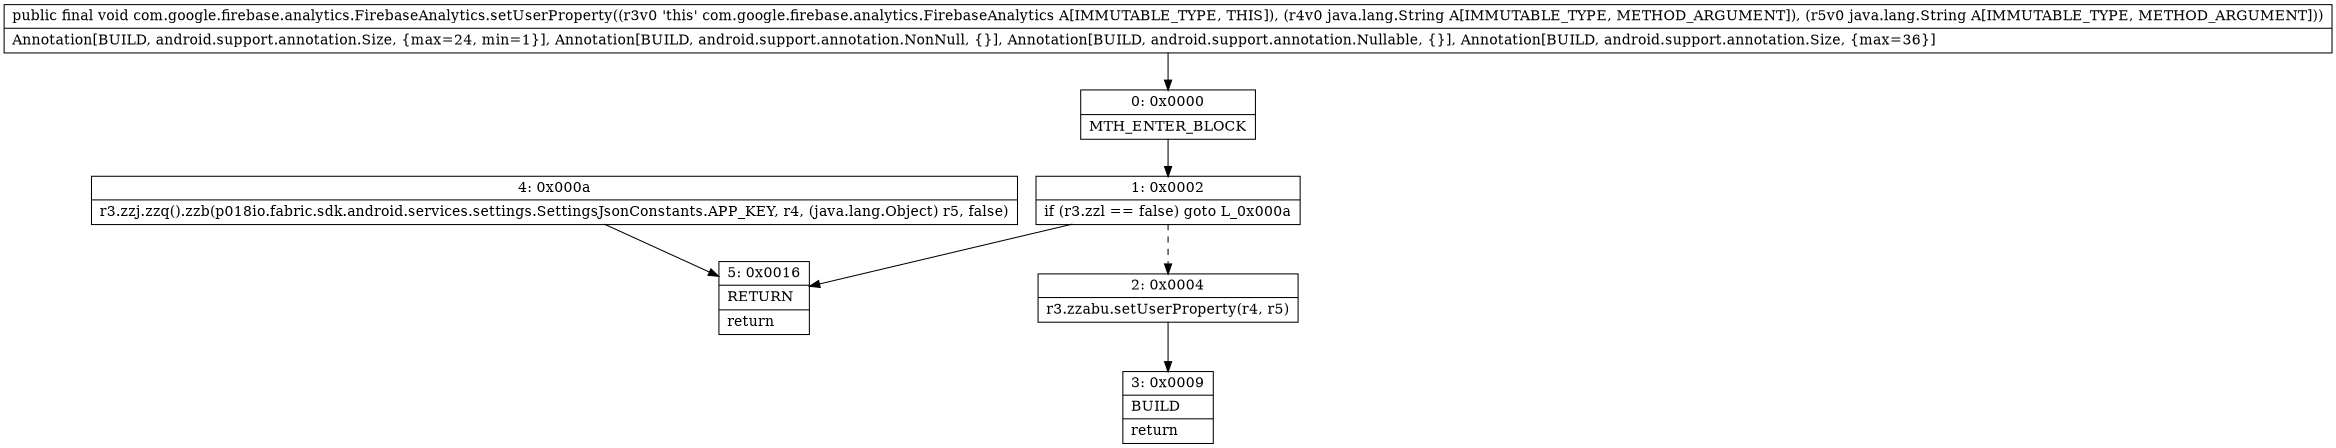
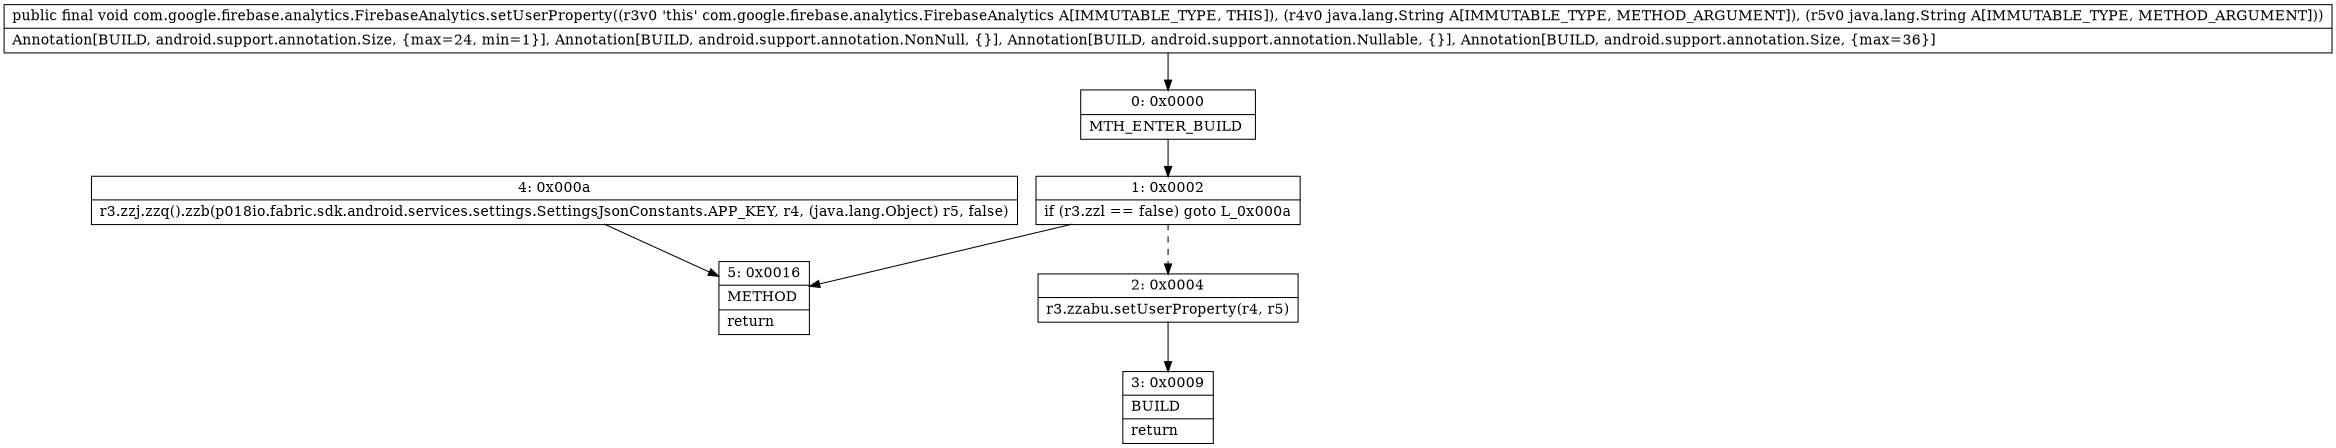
  digraph {
    node [shape=record]
-   n1 [label="{0\:\ 0x0000|MTH_ENTER_BLOCK\l}"]
+   n1 [label="{0\:\ 0x0000|MTH_ENTER_BUILD\l}"]
    n2 [label="{1\:\ 0x0002|if (r3.zzl == false) goto L_0x000a\l}"]
    n3 [label="{2\:\ 0x0004|r3.zzabu.setUserProperty(r4, r5)\l}"]
-   n4 [label="{5\:\ 0x0016|RETURN\l|return\l}"]
+   n4 [label="{5\:\ 0x0016|METHOD\l|return\l}"]
    n5 [label="{3\:\ 0x0009|BUILD\l|return\l}"]
    n6 [label="{4\:\ 0x000a|r3.zzj.zzq().zzb(p018io.fabric.sdk.android.services.settings.SettingsJsonConstants.APP_KEY, r4, (java.lang.Object) r5, false)\l}"]
    n7 [label="{public final void com.google.firebase.analytics.FirebaseAnalytics.setUserProperty((r3v0 'this' com.google.firebase.analytics.FirebaseAnalytics A[IMMUTABLE_TYPE, THIS]), (r4v0 java.lang.String A[IMMUTABLE_TYPE, METHOD_ARGUMENT]), (r5v0 java.lang.String A[IMMUTABLE_TYPE, METHOD_ARGUMENT]))  | Annotation[BUILD, android.support.annotation.Size, \{max=24, min=1\}], Annotation[BUILD, android.support.annotation.NonNull, \{\}], Annotation[BUILD, android.support.annotation.Nullable, \{\}], Annotation[BUILD, android.support.annotation.Size, \{max=36\}]\l}"]
    n1 -> n2
    n2 -> n3 [style=dashed]
    n2 -> n4
    n3 -> n5
    n6 -> n4
    n7 -> n1
  }
